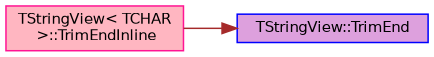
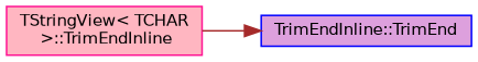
  digraph {
    rankdir=RL
    node [fontname=Helvetica fontsize=10 shape=box style=filled]
-   n1 [color=blue fillcolor=plum fontcolor=black height=0.2 label="TStringView::TrimEnd" width=0.4]
+   n1 [color=blue fillcolor=plum fontcolor=black height=0.2 label="TrimEndInline::TrimEnd" width=0.4]
    n2 [color=deeppink fillcolor=lightpink height=0.2 label="TStringView\< TCHAR\l \>::TrimEndInline" width=0.4]
    n1 -> n2 [color=brown dir=back fontname=Helvetica fontsize=10 labelfontname=Helvetica labelfontsize=10 style=solid]
  }
